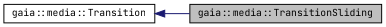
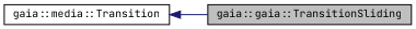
  digraph {
    rankdir=LR
    fontname="JetBrains Mono"
    node [color=black fontname="JetBrains Mono" fontsize=10 shape=record style=filled]
-   n1 [fillcolor=grey75 fontcolor=black height=0.2 label="gaia::media::TransitionSliding" width=0.4]
+   n1 [fillcolor=grey75 fontcolor=black height=0.2 label="gaia::gaia::TransitionSliding" width=0.4]
    n2 [fillcolor=white height=0.2 label="gaia::media::Transition" width=0.4]
    n2 -> n1 [color=midnightblue dir=back fontname="JetBrains Mono" fontsize=10 labelfontname=Helvetica labelfontsize=10 style=solid]
  }
